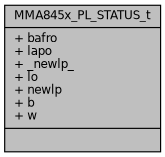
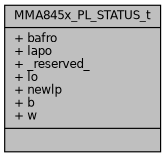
  digraph {
-   n1 [color=black fillcolor=grey75 fontcolor=black fontname=Helvetica fontsize=10 height=0.2 label="{MMA845x_PL_STATUS_t\n|+ bafro\l+ lapo\l+ _newlp_\l+ lo\l+ newlp\l+ b\l+ w\l|}" shape=record style=filled width=0.4]
+   n1 [color=black fillcolor=grey75 fontcolor=black fontname=Helvetica fontsize=10 height=0.2 label="{MMA845x_PL_STATUS_t\n|+ bafro\l+ lapo\l+ _reserved_\l+ lo\l+ newlp\l+ b\l+ w\l|}" shape=record style=filled width=0.4]
  }
